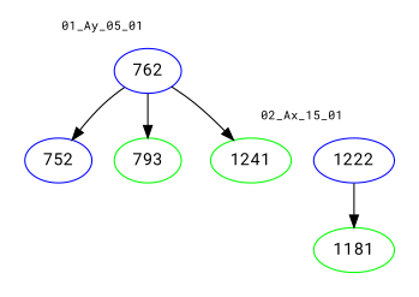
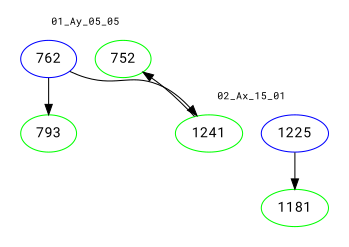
  digraph {
    fontname="Roboto Mono"
    node [color=green fontname="Roboto Mono"]
    edge [color=black fontname="Roboto Mono"]
    n1 [color=blue label=762]
-   n2 [color=blue label=752]
+   n2 [label=752]
    n3 [label=793]
-   n4 [color=blue label=1222]
+   n4 [color=blue label=1225]
    n5 [label=1181]
    n6 [label=1241]
    subgraph cluster_1 {
      color=white
      fontsize=10
-     label="01_Ay_05_01"
+     label="01_Ay_05_05"
      n1
      n2
      n3
    }
    subgraph cluster_2 {
      color=white
      fontsize=10
      label="02_Ax_15_01"
      n4
      n5
      n6
    }
-   n1 -> n2
+   n6 -> n2
    n1 -> n3
    n1 -> n6
    n4 -> n5
  }
